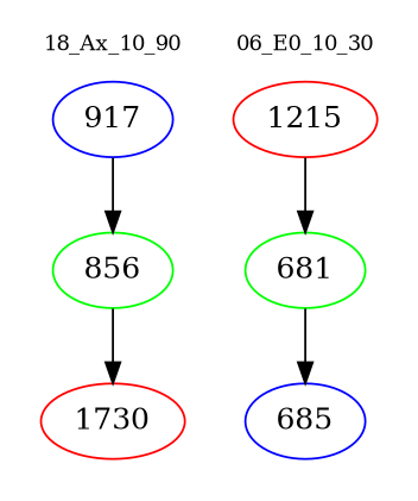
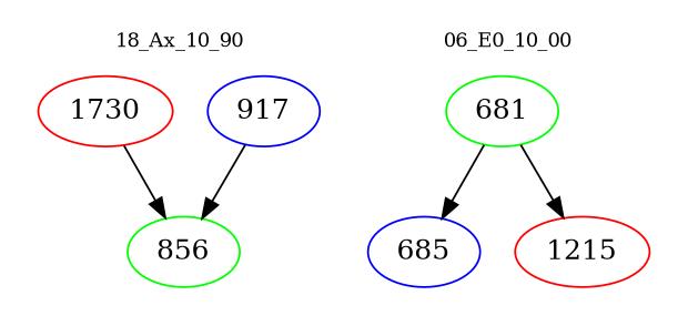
  digraph {
    node [color=green]
    edge [color=black]
    n1 [label=856]
    n2 [color=blue label=917]
    n3 [color=red label=1730]
    n4 [label=681]
    n5 [color=blue label=685]
    n6 [color=red label=1215]
    subgraph cluster_1 {
      color=white
      fontsize=10
      label="18_Ax_10_90"
      n1
      n2
      n3
    }
    subgraph cluster_2 {
      color=white
      fontsize=10
-     label="06_E0_10_30"
+     label="06_E0_10_00"
      n4
      n5
      n6
    }
-   n1 -> n3
+   n3 -> n1
    n2 -> n1
    n4 -> n5
-   n6 -> n4
+   n4 -> n6
  }
